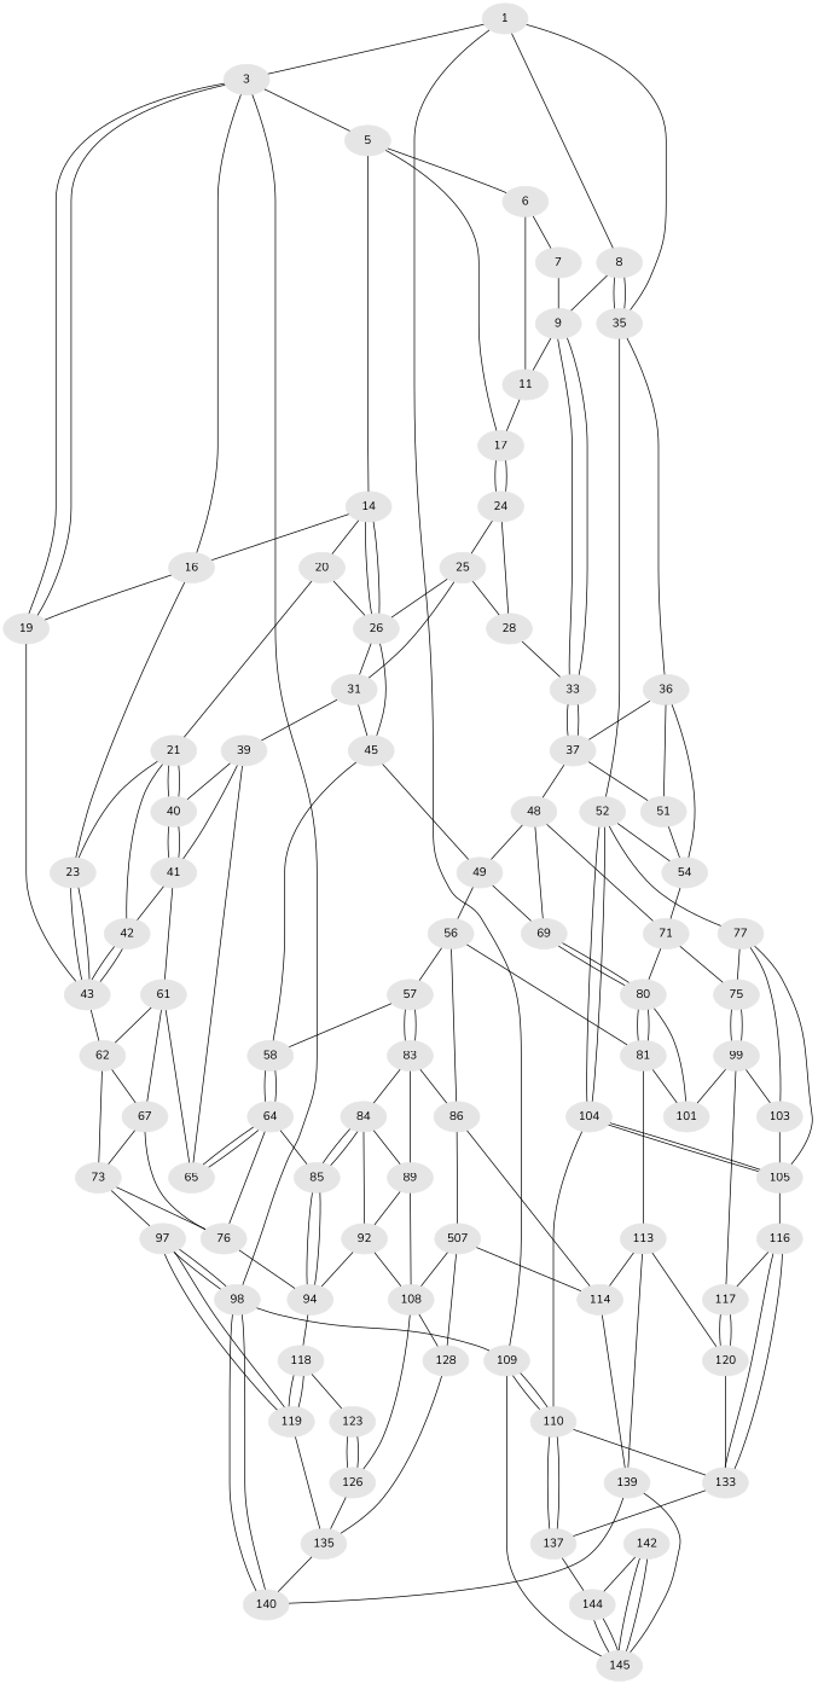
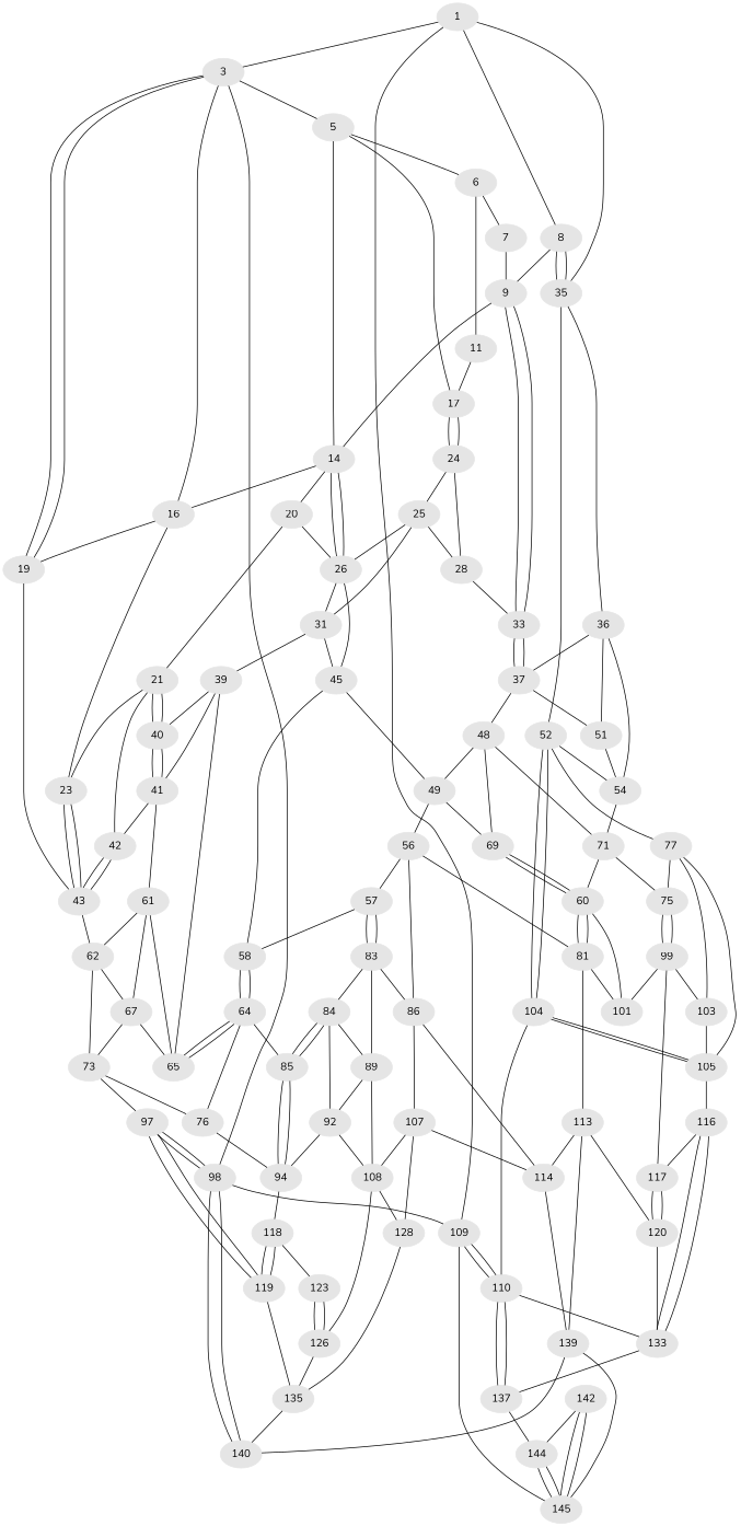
  graph {
    fontname=Nunito
    node [color=gray90 fontname=Nunito style=filled]
    edge [fontname=Nunito]
    1 [super="+2"]
    3 [super="+4"]
    8
    35 [super="+38"]
    109
    5 [super="+13"]
    16 [super="+18"]
    19
    98
    9 [super="+10"]
    36 [super="+50"]
    52 [super="+53"]
    110 [super="+111"]
    145 [super="+146"]
    6
    14 [super="+15"]
    17
    23
    43 [super="+44"]
    140
    7
    11 [super="+12"]
    20
    26 [super="+30"]
    24 [super="+27"]
    33
    37 [super="+47"]
    25 [super="+29"]
    28 [super="+34"]
    21 [super="+22"]
    31 [super="+32"]
    45 [super="+46"]
    62 [super="+63"]
    40
    42
    41 [super="+60"]
    39 [super="+59"]
    49 [super="+55"]
    58
    65
    51
    48 [super="+68"]
    54 [super="+70"]
    77 [super="+102"]
    104
    71 [super="+79"]
    69
    61 [super="+66"]
    67 [super="+72"]
    73 [super="+74"]
    56 [super="+82"]
    64 [super="+75"]
-   80 [super="+88"]
+   80 [super="+88" label=60]
    n54 [label=75]
    57
    81 [super="+112"]
    86 [super="+106"]
    103
    105 [super="+115"]
    83 [super="+87"]
    101
    113 [super="+122"]
-   107 [super="+127" label=507]
+   107 [super="+127"]
    114 [super="+129"]
    84 [super="+90"]
    89 [super="+96"]
    76 [super="+91"]
    85
    97
    94 [super="+95"]
    99 [super="+100"]
    119 [super="+131"]
    118
    116
    117
    120 [super="+121"]
    139
    92 [super="+93"]
    108 [super="+125"]
    128
    126 [super="+132"]
    123 [super="+124"]
    135 [super="+136"]
    133 [super="+134"]
    137 [super="+138"]
    144
    142 [super="+143"]
    1 -- 3
    1 -- 8
    1 -- 35
    1 -- 109
    3 -- 5
    3 -- 16
    3 -- 19
    3 -- 19
    3 -- 98
    8 -- 35
    8 -- 35
    8 -- 9
    35 -- 36
    35 -- 52
    109 -- 110
    109 -- 110
    109 -- 145
    5 -- 6
    5 -- 14
    5 -- 17
    16 -- 19
    16 -- 23
    19 -- 43
    98 -- 109
    98 -- 140
    98 -- 140
-   9 -- 11
+   9 -- 14
    9 -- 33
    9 -- 33
    36 -- 37
    36 -- 51
    36 -- 54
    52 -- 54
    52 -- 77
    52 -- 104
    52 -- 104
    110 -- 133
    110 -- 137
    110 -- 137
    6 -- 7
    6 -- 11
    14 -- 16
    14 -- 20
    14 -- 26
    14 -- 26
    17 -- 24
    17 -- 24
    23 -- 43
    23 -- 43
    43 -- 62
    7 -- 9
    11 -- 17
    20 -- 26
    20 -- 21
    26 -- 31
    26 -- 45
    24 -- 25
    24 -- 28
    33 -- 37
    33 -- 37
    37 -- 51
    37 -- 48
    25 -- 26
    25 -- 28
    25 -- 31
    28 -- 33
    21 -- 23
    21 -- 40
    21 -- 40
    21 -- 42
    31 -- 45
    31 -- 39
    45 -- 49
    45 -- 58
    62 -- 67
    62 -- 73
    40 -- 41
    40 -- 41
    42 -- 43
    42 -- 43
    41 -- 42
    41 -- 61
    39 -- 40
    39 -- 41
    39 -- 65
    49 -- 69
    49 -- 56
    58 -- 64
    58 -- 64
    51 -- 54
    48 -- 49
    48 -- 71
    48 -- 69
    54 -- 71
    77 -- n54
    77 -- 103
    77 -- 105
    104 -- 110
    104 -- 105
    104 -- 105
    71 -- 80
    71 -- n54
    69 -- 80
    69 -- 80
    61 -- 62
    61 -- 65
    61 -- 67
    67 -- 73
-   67 -- 76
+   67 -- 65
    73 -- 76
    73 -- 97
    56 -- 57
    56 -- 81
    56 -- 86
    64 -- 65
    64 -- 65
    64 -- 76
    64 -- 85
    80 -- 81
    80 -- 81
    80 -- 101
    n54 -- 99
    n54 -- 99
    57 -- 58
    57 -- 83
    57 -- 83
    81 -- 101
    81 -- 113
    86 -- 107
    86 -- 114
    103 -- 105
    105 -- 116
    83 -- 86
    83 -- 84
    83 -- 89
    113 -- 114
    113 -- 120
    113 -- 139
    107 -- 114
    107 -- 108
    107 -- 128
    114 -- 139
    84 -- 89
    84 -- 85
    84 -- 85
    84 -- 92
    89 -- 92
    89 -- 108
    76 -- 94
    85 -- 94
    85 -- 94
    97 -- 98
    97 -- 98
    97 -- 119
    97 -- 119
    94 -- 118
    99 -- 103
    99 -- 101
    99 -- 117
    119 -- 135
    118 -- 119
    118 -- 119
    118 -- 123
    116 -- 117
    116 -- 133
    116 -- 133
    117 -- 120
    117 -- 120
    120 -- 133
    139 -- 145
    139 -- 140
    92 -- 94
    92 -- 108
    108 -- 128
    108 -- 126
    128 -- 135
    126 -- 135
    123 -- 126
    123 -- 126
    135 -- 140
    133 -- 137
    137 -- 144
    144 -- 145
    144 -- 145
    142 -- 145
    142 -- 145
    142 -- 144
  }
